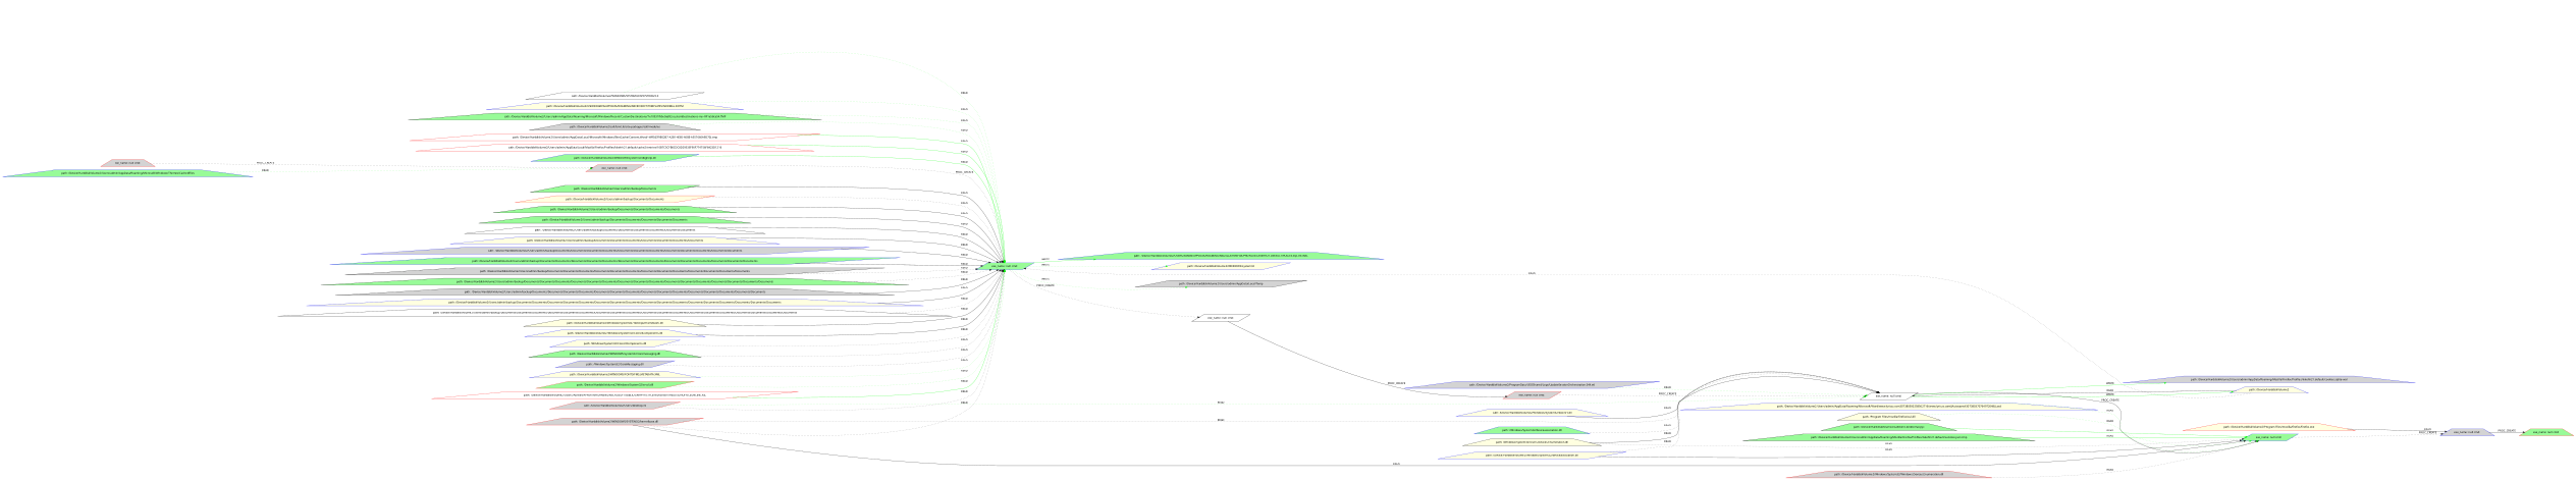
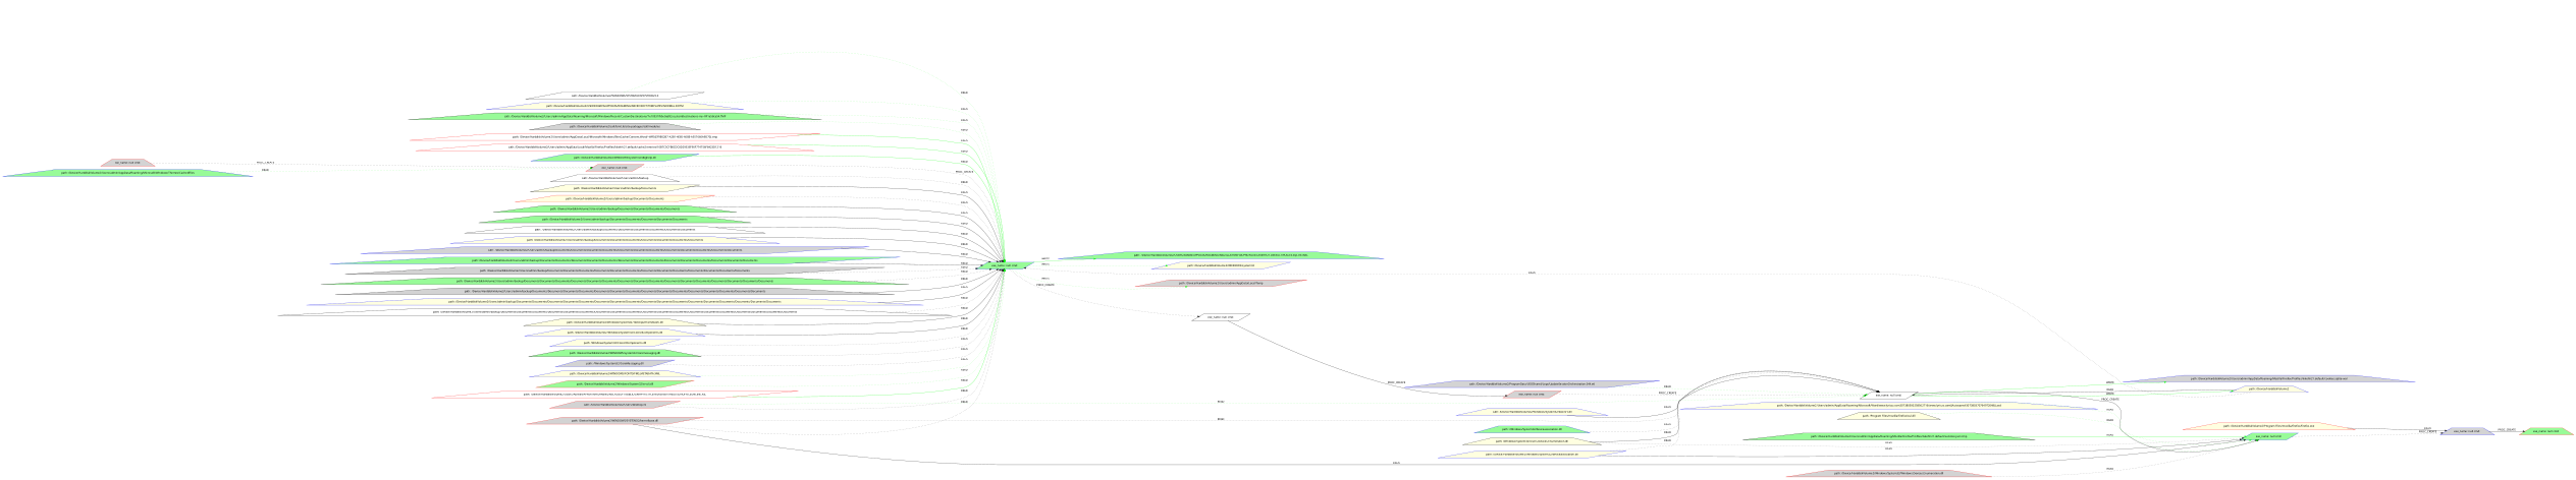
  digraph {
    fontname="Noto Sans"
    rankdir=LR
    node [color=blue fillcolor=palegreen fontname="Noto Sans" shape=trapezium style=filled]
    edge [color=black fontname="Noto Sans" style=dotted]
    n1 [label="path: /Device/HarddiskVolume2/WINDOWS/system32/dbghelp.dll" shape=parallelogram]
    n2 [label="exe_name: null cmd: " shape=parallelogram style="solid,filled"]
    n3 [color=black fillcolor=white label="exe_name: null cmd: " shape=parallelogram style="solid,filled"]
    n4 [label="path: /Device/HarddiskVolume2/USERS/ADMIN/APPDATA/ROAMING/MOZILLA/FIREFOX/PROFILES/LXKEHH21.DEFAULT/PLACES.SQLITE-WAL"]
    n5 [fillcolor=lightyellow label="path: /Device/HarddiskVolume2/WINDOWS/system32" shape=parallelogram]
-   n6 [color=black fillcolor=lightgrey label="path: /Device/HarddiskVolume2/Users/admin/AppData/Local/Temp" shape=parallelogram]
+   n6 [color=red fillcolor=lightgrey label="path: /Device/HarddiskVolume2/Users/admin/AppData/Local/Temp" shape=parallelogram]
    n7 [color=red fillcolor=lightgrey label="exe_name: null cmd: " shape=parallelogram style="solid,filled"]
    n8 [color=red fillcolor=lightgrey label="exe_name: null cmd: " style="solid,filled"]
    n9 [color=red fillcolor=lightgrey label="exe_name: null cmd: " shape=parallelogram style="solid,filled"]
    n10 [fillcolor=lightyellow label="path: /Device/HarddiskVolume2"]
    n11 [color=black fillcolor=white label="exe_name: null cmd: " shape=parallelogram style="solid,filled"]
    n12 [label="exe_name: null cmd: " shape=parallelogram style="solid,filled"]
    n13 [fillcolor=lightgrey label="path: /Device/HarddiskVolume2/Users/admin/AppData/Roaming/Mozilla/Firefox/Profiles/lxkehh21.default/cookies.sqlite-wal"]
    n14 [color=red fillcolor=lightgrey label="path: /Device/HarddiskVolume2/Users/desktop.ini" shape=parallelogram]
-   n16 [color=black label="path: /Device/HarddiskVolume2/Users/admin/backup/Documents" shape=parallelogram]
+   n15 [color=black fillcolor=white label="path: /Device/HarddiskVolume2/Users/admin/backup"]
+   n16 [color=black fillcolor=lightyellow label="path: /Device/HarddiskVolume2/Users/admin/backup/Documents" shape=parallelogram]
    n17 [color=red fillcolor=lightyellow label="path: /Device/HarddiskVolume2/Users/admin/backup/Documents/Documents" shape=parallelogram]
    n18 [color=black label="path: /Device/HarddiskVolume2/Users/admin/backup/Documents/Documents/Documents/Documents"]
    n19 [color=black label="path: /Device/HarddiskVolume2/Users/admin/backup/Documents/Documents/Documents/Documents/Documents"]
    n20 [color=black fillcolor=white label="path: /Device/HarddiskVolume2/Users/admin/backup/Documents/Documents/Documents/Documents/Documents/Documents"]
    n21 [fillcolor=lightyellow label="path: /Device/HarddiskVolume2/Users/admin/backup/Documents/Documents/Documents/Documents/Documents/Documents/Documents"]
    n22 [fillcolor=lightgrey label="path: /Device/HarddiskVolume2/Users/admin/backup/Documents/Documents/Documents/Documents/Documents/Documents/Documents/Documents/Documents/Documents/Documents/Documents" shape=parallelogram]
    n23 [label="path: /Device/HarddiskVolume2/Users/admin/backup/Documents/Documents/Documents/Documents/Documents/Documents/Documents/Documents/Documents/Documents/Documents/Documents/Documents/Documents" shape=parallelogram]
    n24 [color=black fillcolor=lightgrey label="path: /Device/HarddiskVolume2/Users/admin/backup/Documents/Documents/Documents/Documents/Documents/Documents/Documents/Documents/Documents/Documents/Documents/Documents/Documents" shape=parallelogram]
    n25 [color=black label="path: /Device/HarddiskVolume2/Users/admin/backup/Documents/Documents/Documents/Documents/Documents/Documents/Documents/Documents/Documents/Documents/Documents/Documents/Documents/Documents/Documents/Documents"]
    n26 [color=black fillcolor=lightgrey label="path: /Device/HarddiskVolume2/Users/admin/backup/Documents/Documents/Documents/Documents/Documents/Documents/Documents/Documents/Documents/Documents/Documents/Documents/Documents/Documents/Documents"]
    n27 [fillcolor=lightyellow label="path: /Device/HarddiskVolume2/Users/admin/backup/Documents/Documents/Documents/Documents/Documents/Documents/Documents/Documents/Documents/Documents/Documents/Documents/Documents/Documents/Documents/Documents/Documents"]
    n28 [color=black fillcolor=white label="path: /Device/HarddiskVolume2/Users/admin/backup/Documents/Documents/Documents/Documents/Documents/Documents/Documents/Documents/Documents/Documents/Documents/Documents/Documents/Documents/Documents/Documents/Documents/Documents/Documents"]
    n29 [color=black fillcolor=lightyellow label="path: /Device/HarddiskVolume2/Windows/System32/TextInputFramework.dll"]
    n30 [fillcolor=lightyellow label="path: /Device/HarddiskVolume2/Windows/System32/CoreUIComponents.dll"]
    n31 [fillcolor=lightyellow label="path: /Windows/System32/CoreUIComponents.dll" shape=parallelogram]
    n32 [color=black label="path: /Device/HarddiskVolume2/WINDOWS/system32/coremessaging.dll"]
    n33 [fillcolor=lightgrey label="path: /Windows/System32/CoreMessaging.dll" shape=parallelogram]
    n34 [color=red fillcolor=lightgrey label="path: /Device/HarddiskVolume2/WINDOWS/SYSTEM32/kernelbase.dll" shape=parallelogram]
    n35 [fillcolor=lightgrey label="exe_name: null cmd: " style="solid,filled"]
    n36 [fillcolor=lightyellow label="path: /Device/HarddiskVolume2/Windows/System32/biwinrt.dll"]
    n37 [color=black fillcolor=lightyellow label="path: /Windows/System32/Users.Devices.Enumeration.dll"]
    n38 [fillcolor=lightyellow label="path: /Device/HarddiskVolume2/Windows/System32/deviceassociation.dll" shape=parallelogram]
    n39 [label="path: /Windows/System32/deviceassociation.dll"]
    n40 [fillcolor=lightyellow label="path: /Device/HarddiskVolume2/WINDOWS/FONTS/FMS_METADATA.XML"]
    n41 [label="path: /Device/HarddiskVolume2/Users/admin/AppData/Roaming/Microsoft/Windows/Themes/CachedFiles"]
    n42 [color=red label="path: /Device/HarddiskVolume2/Windows/System32/srvcli.dll" shape=parallelogram]
    n43 [color=red label="exe_name: null cmd: " style="solid,filled"]
    n44 [color=red fillcolor=white label="path: /Device/HarddiskVolume2/USERS/ADMIN/APPDATA/ROAMING/MICROSOFT/BIBLIOGRAPHY/STYLE/MLASEVENTHEDITIONOFFICEONLINE.XSL" shape=parallelogram]
    n45 [color=black fillcolor=white label="path: /Device/HarddiskVolume2/WINDOWS/SYSTEM32/SPP/STORE/2.0" shape=parallelogram]
    n46 [color=red fillcolor=lightgrey label="path: /Device/HarddiskVolume2/Windows/System32/Windows.Devices.Enumeration.dll"]
    n47 [color=red fillcolor=lightyellow label="path: /Device/HarddiskVolume2/Program Files/mozilla/firefox/firefox.exe"]
    n48 [fillcolor=lightyellow label="path: /Device/HarddiskVolume2/USERS/DARPA/APPDATA/ROAMING/MICROSOFT/TEMPLATES/NORMAL.DOTM"]
    n49 [color=black label="path: /Device/HarddiskVolume2/Users/admin/AppData/Roaming/Microsoft/Windows/Recent/CustomDestinations/7e10931f60e0ad93.customDestinations-ms~RF1e58ce54.TMP"]
    n50 [fillcolor=lightgrey label="path: /Device/HarddiskVolume2/ProgramData/USOShared/Logs/UpdateSessionOrchestration.044.etl" shape=parallelogram]
    n51 [fillcolor=lightyellow label="path: /Device/HarddiskVolume2/Users/admin/AppData/Roaming/Microsoft/Word/www.lyriczz.com307380500258562716/www.lyriczz.com((Autosaved-307380370764972048)).asd"]
    n52 [color=black fillcolor=lightgrey label="path: /Device/HarddiskVolume2/salt/bin/Lib/site-packages/salt/modules"]
    n53 [color=red fillcolor=white label="path: /Device/HarddiskVolume2/Users/admin/AppData/Local/Microsoft/Windows/INetCache/Content.Word/~WRS{EF9B52B7-A2B1-4E85-A5BE-A557660A9D70}.tmp" shape=parallelogram]
    n54 [color=black fillcolor=lightyellow label="path: /Program Files/mozilla/firefox/xul.dll"]
-   n55 [color=black label="path: /Device/HarddiskVolume2/salt/bin/Lib/decimal.pyc"]
    n56 [color=red fillcolor=white label="path: /Device/HarddiskVolume2/Users/admin/AppData/Local/Mozilla/Firefox/Profiles/lxkehh21.default/cache2/entries/10B7C5CFB0CDC8D2953EF90F774756F8423D1216"]
    n57 [color=black label="path: /Device/HarddiskVolume2/Users/admin/AppData/Roaming/Mozilla/Firefox/Profiles/lxkehh21.default/xulstore.json.tmp"]
    n1 -> n2 [color=green label=READ style=solid]
    n2 -> n3 [label=PROC_CREATE]
    n2 -> n4 [color=green label=WRITE style=solid]
    n2 -> n5 [color=green label=WRITE]
    n2 -> n6 [color=green label=WRITE]
    n3 -> n7 [label=PROC_CREATE style=solid]
    n7 -> n11 [label=PROC_CREATE]
    n8 -> n9 [label=PROC_CREATE]
    n9 -> n2 [label=PROC_CREATE]
    n10 -> n2 [label=READ]
    n10 -> n11 [label=READ style=solid]
    n11 -> n10 [color=green label=WRITE style=solid]
    n11 -> n12 [label=PROC_CREATE style=solid]
    n11 -> n13 [color=green label=WRITE style=solid]
    n12 -> n35 [label=PROC_CREATE]
    n14 -> n2 [label=READ]
    n14 -> n11 [color=green label=READ]
+   n15 -> n2 [label=READ]
    n16 -> n2 [label=READ style=solid]
    n17 -> n2 [label=READ]
    n18 -> n2 [label=READ style=solid]
    n19 -> n2 [label=READ style=solid]
    n20 -> n2 [label=READ style=solid]
    n21 -> n2 [label=READ style=solid]
    n22 -> n2 [label=READ style=solid]
    n23 -> n2 [label=READ style=solid]
    n24 -> n2 [label=READ]
    n25 -> n2 [label=READ]
    n26 -> n2 [label=READ style=solid]
    n27 -> n2 [label=READ style=solid]
    n28 -> n2 [label=READ]
    n29 -> n2 [label=READ style=solid]
    n30 -> n2 [label=READ style=solid]
    n31 -> n2 [label=READ]
    n32 -> n2 [label=READ]
    n33 -> n2 [label=READ]
    n34 -> n2 [label=READ]
    n34 -> n11 [label=READ]
    n34 -> n12 [label=READ style=solid]
    n35 -> n43 [label=PROC_CREATE style=solid]
    n36 -> n11 [label=READ style=solid]
    n37 -> n11 [label=READ style=solid]
    n37 -> n12 [label=READ]
    n38 -> n11 [label=READ]
    n38 -> n12 [label=READ style=solid]
    n39 -> n11 [label=READ]
    n40 -> n2 [color=green label=READ]
    n41 -> n9 [color=green label=READ]
    n42 -> n2 [color=green label=READ]
    n44 -> n2 [color=green label=READ style=solid]
    n45 -> n2 [color=green label=READ]
    n46 -> n12 [label=READ]
    n47 -> n35 [label=READ style=solid]
    n48 -> n2 [color=green label=READ]
    n49 -> n2 [color=green label=READ]
    n50 -> n11 [color=green label=READ]
    n51 -> n12 [color=green label=READ]
    n52 -> n2 [color=green label=READ]
    n53 -> n2 [color=green label=READ style=solid]
    n54 -> n12 [color=green label=READ]
-   n55 -> n12 [color=green label=READ style=solid]
    n56 -> n2 [color=green label=READ style=solid]
    n57 -> n12 [color=green label=READ style=solid]
  }
